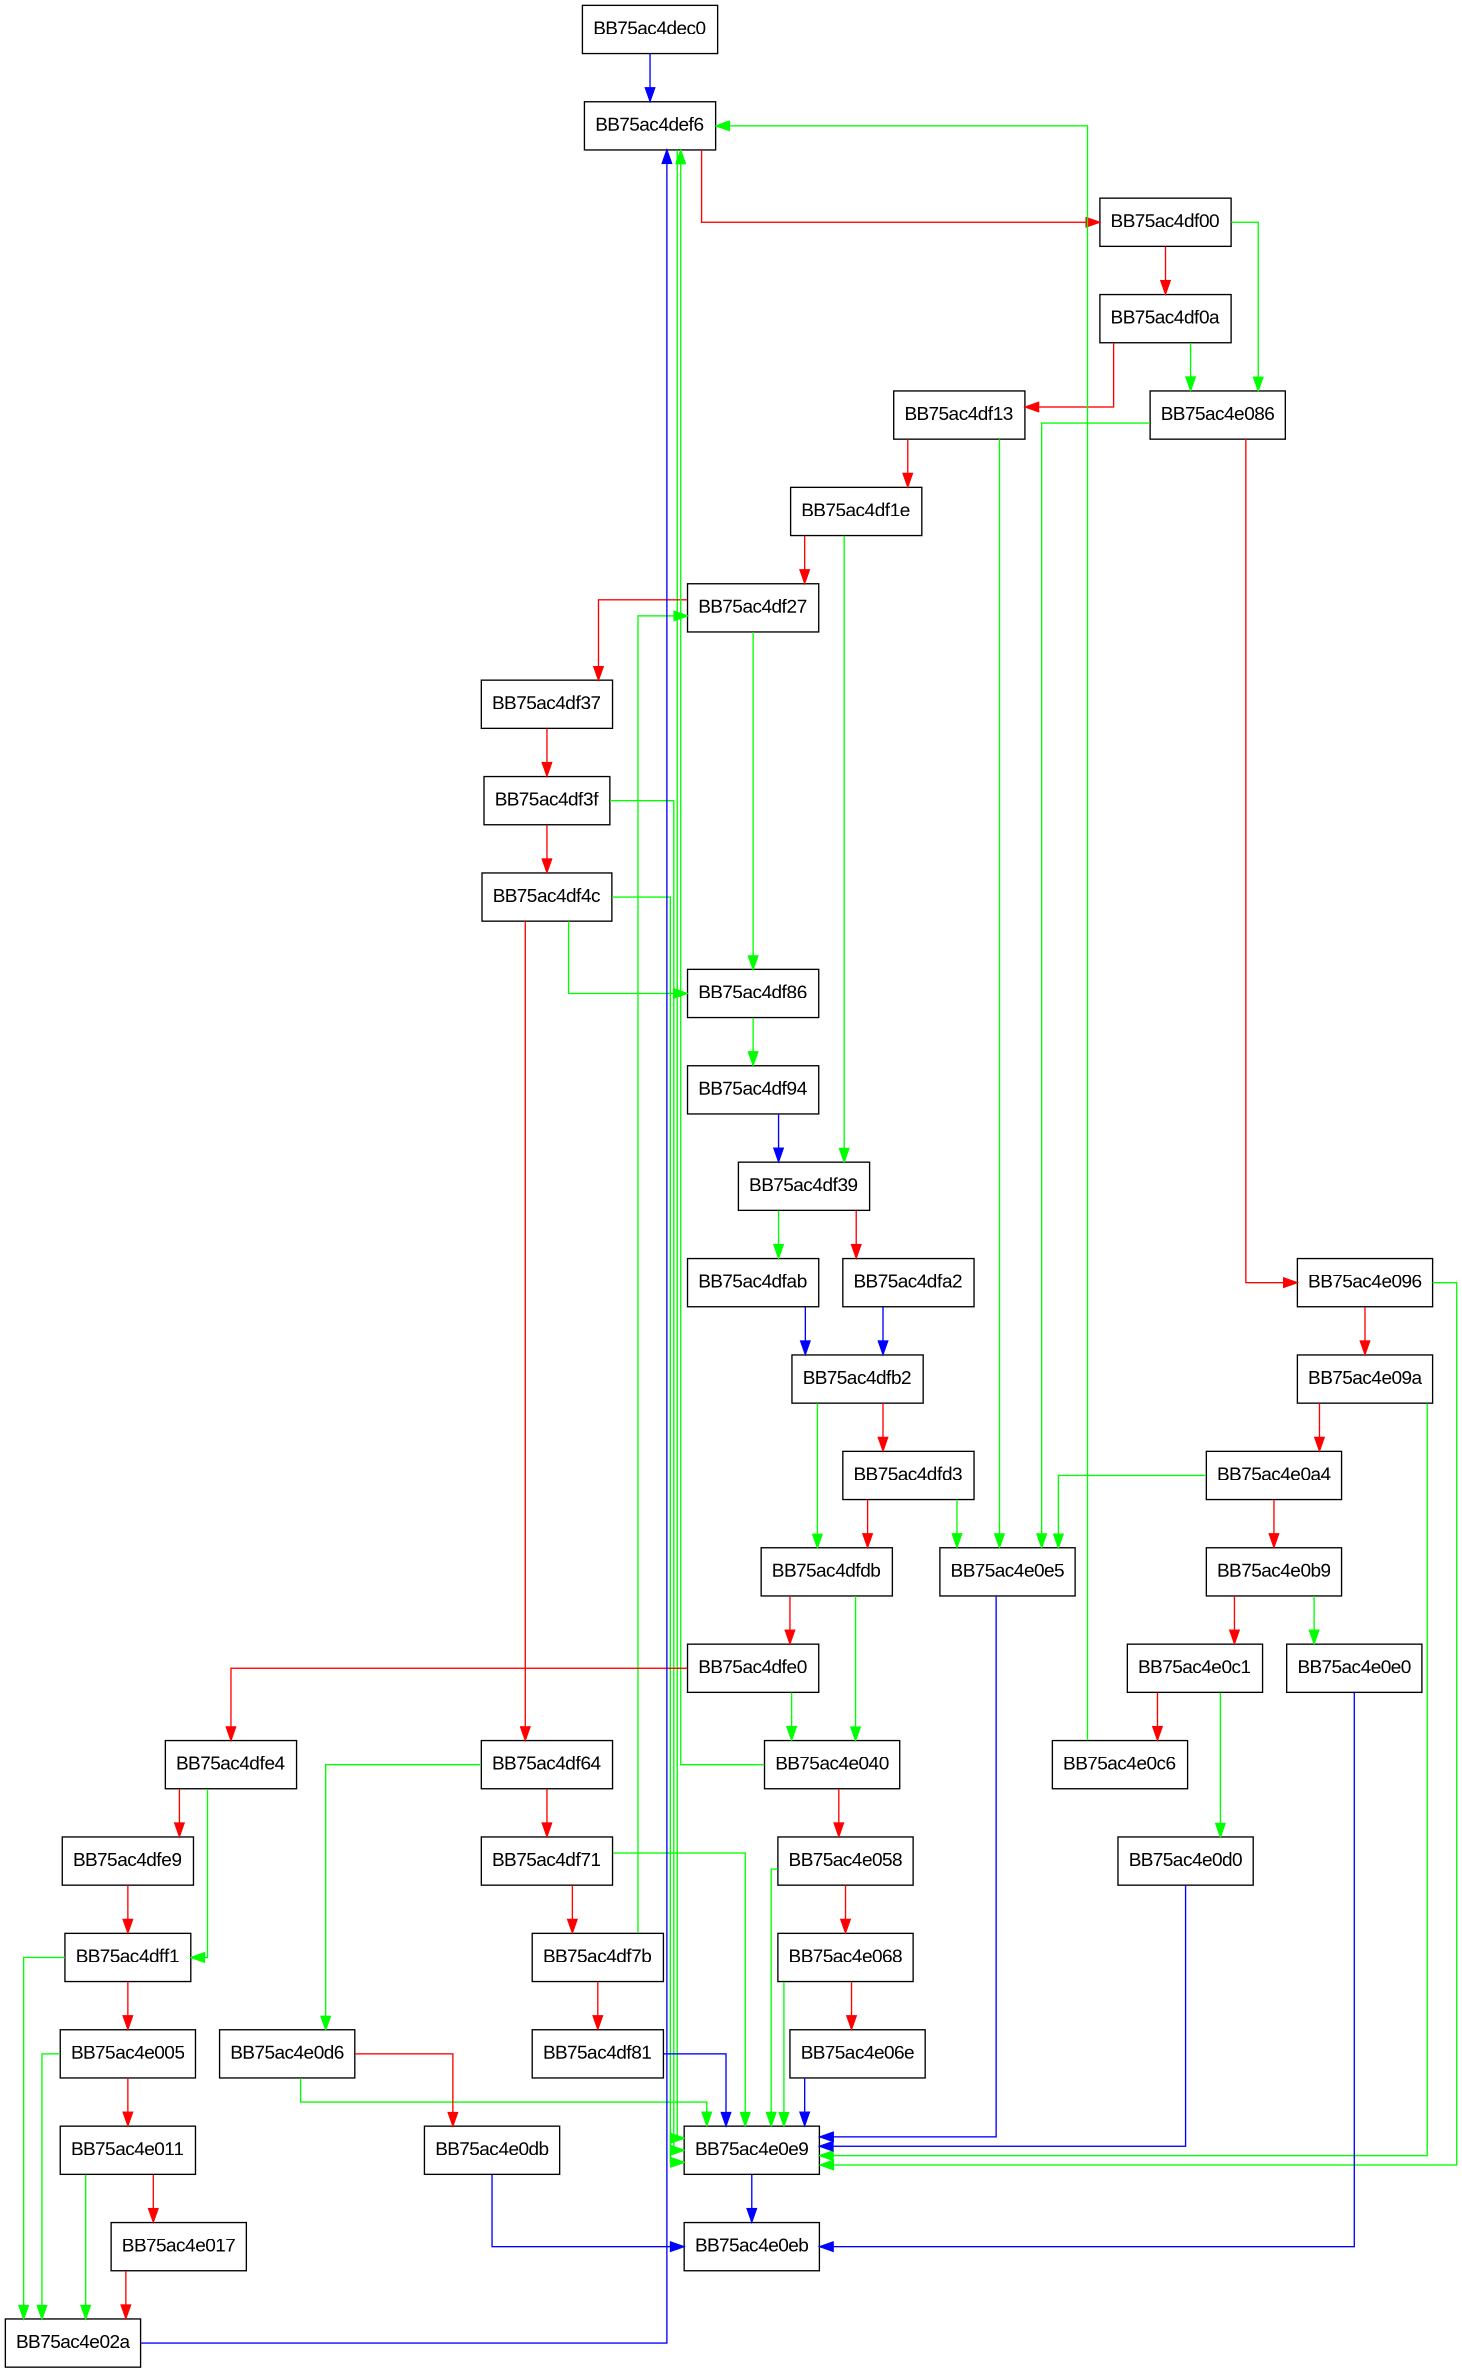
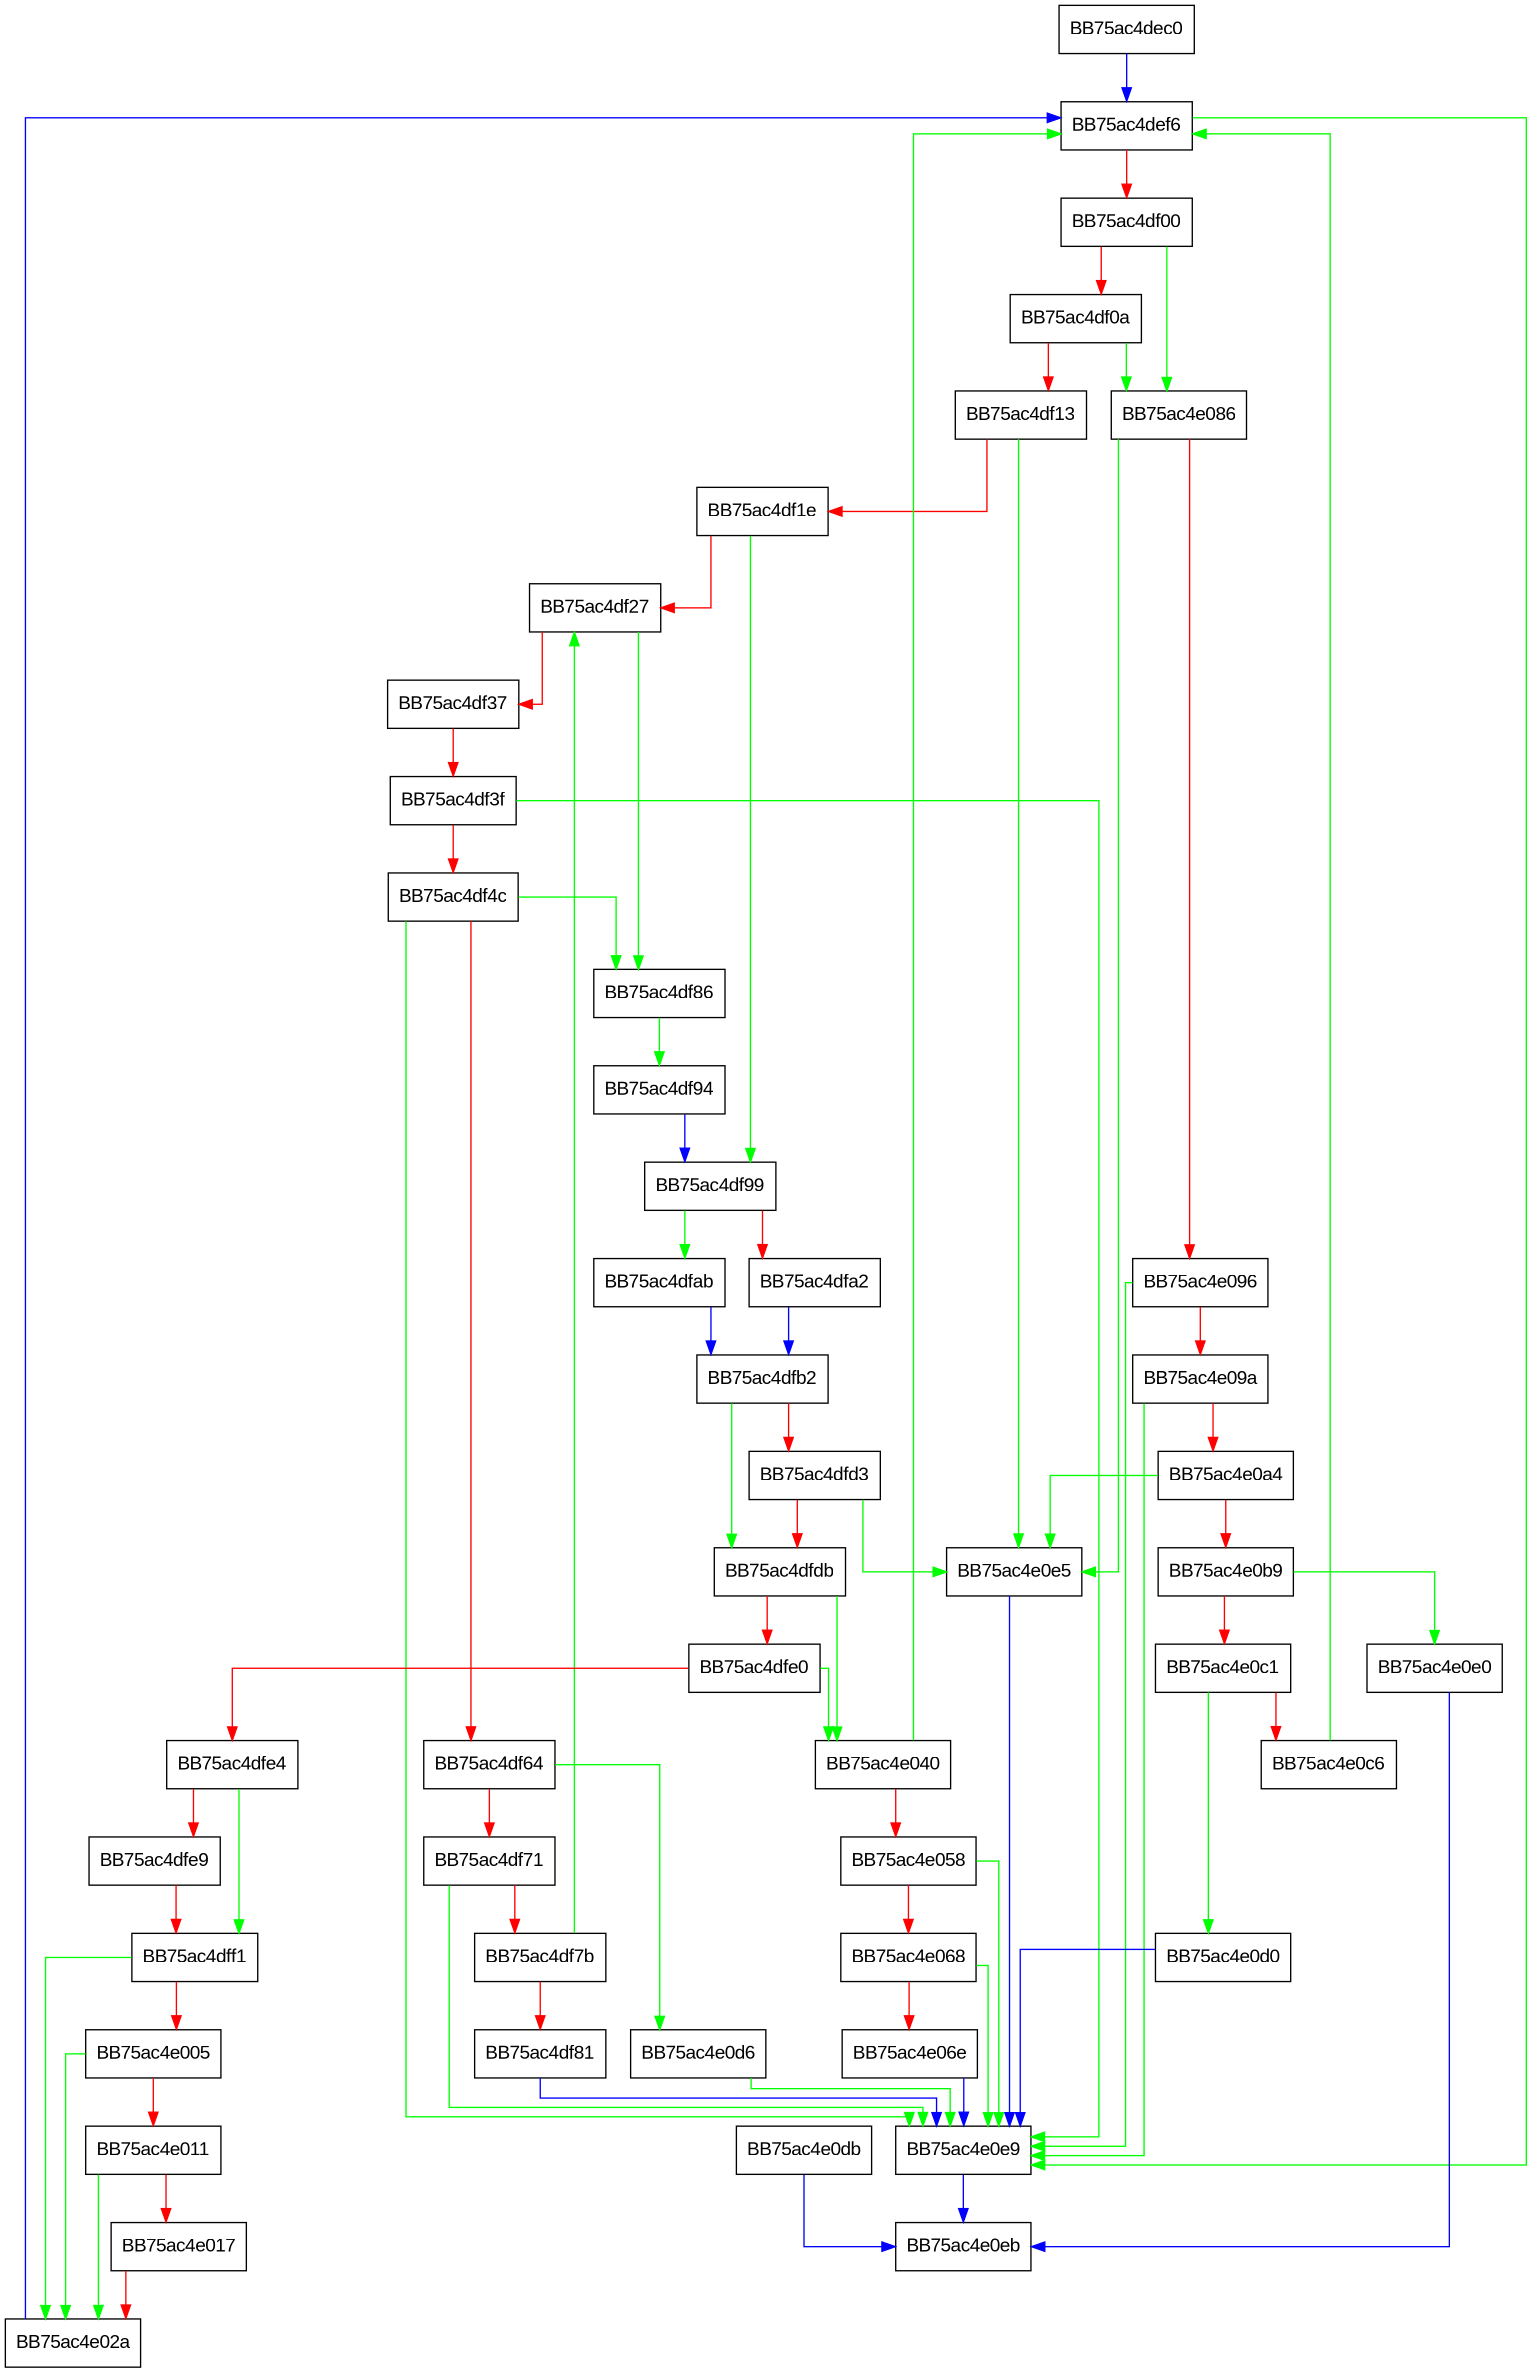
  digraph {
    fontname="Liberation Sans"
    splines=ortho
    node [fontname="Liberation Sans" shape=box]
    edge [color=green fontname="Liberation Sans"]
    BB75ac4dec0
    BB75ac4def6
    BB75ac4e0e9
    BB75ac4df00
    BB75ac4e0eb
    BB75ac4e086
    BB75ac4df0a
    BB75ac4e0e5
    BB75ac4e096
    BB75ac4df13
    BB75ac4e09a
    BB75ac4df1e
-   BB75ac4df99 [label=BB75ac4df39]
+   BB75ac4df99
    BB75ac4df27
    BB75ac4dfab
    BB75ac4dfa2
    BB75ac4df86
    BB75ac4df37
    BB75ac4dfb2
    BB75ac4df94
    BB75ac4df3f
    BB75ac4df4c
    BB75ac4df64
    BB75ac4e0d6
    BB75ac4df71
    BB75ac4e0db
    BB75ac4df7b
    BB75ac4df81
    BB75ac4dfdb
    BB75ac4dfd3
    BB75ac4e040
    BB75ac4dfe0
    BB75ac4e058
    BB75ac4dfe4
    BB75ac4e068
    BB75ac4dff1
    BB75ac4dfe9
    BB75ac4e02a
    BB75ac4e005
    BB75ac4e011
    BB75ac4e017
    BB75ac4e06e
    BB75ac4e0a4
    BB75ac4e0b9
    BB75ac4e0e0
    BB75ac4e0c1
    BB75ac4e0d0
    BB75ac4e0c6
    BB75ac4dec0 -> BB75ac4def6 [color=blue]
    BB75ac4def6 -> BB75ac4e0e9
    BB75ac4def6 -> BB75ac4df00 [color=red]
    BB75ac4e0e9 -> BB75ac4e0eb [color=blue]
    BB75ac4df00 -> BB75ac4e086
    BB75ac4df00 -> BB75ac4df0a [color=red]
    BB75ac4e086 -> BB75ac4e0e5
    BB75ac4e086 -> BB75ac4e096 [color=red]
    BB75ac4df0a -> BB75ac4e086
    BB75ac4df0a -> BB75ac4df13 [color=red]
    BB75ac4e0e5 -> BB75ac4e0e9 [color=blue]
    BB75ac4e096 -> BB75ac4e0e9
    BB75ac4e096 -> BB75ac4e09a [color=red]
    BB75ac4df13 -> BB75ac4e0e5
    BB75ac4df13 -> BB75ac4df1e [color=red]
    BB75ac4e09a -> BB75ac4e0e9
    BB75ac4e09a -> BB75ac4e0a4 [color=red]
    BB75ac4df1e -> BB75ac4df99
    BB75ac4df1e -> BB75ac4df27 [color=red]
    BB75ac4df99 -> BB75ac4dfab
    BB75ac4df99 -> BB75ac4dfa2 [color=red]
    BB75ac4df27 -> BB75ac4df86
    BB75ac4df27 -> BB75ac4df37 [color=red]
    BB75ac4dfab -> BB75ac4dfb2 [color=blue]
    BB75ac4dfa2 -> BB75ac4dfb2 [color=blue]
    BB75ac4df86 -> BB75ac4df94
    BB75ac4df37 -> BB75ac4df3f [color=red]
    BB75ac4dfb2 -> BB75ac4dfdb
    BB75ac4dfb2 -> BB75ac4dfd3 [color=red]
    BB75ac4df94 -> BB75ac4df99 [color=blue]
    BB75ac4df3f -> BB75ac4e0e9
    BB75ac4df3f -> BB75ac4df4c [color=red]
    BB75ac4df4c -> BB75ac4e0e9
    BB75ac4df4c -> BB75ac4df86
    BB75ac4df4c -> BB75ac4df64 [color=red]
    BB75ac4df64 -> BB75ac4e0d6
    BB75ac4df64 -> BB75ac4df71 [color=red]
    BB75ac4e0d6 -> BB75ac4e0e9
-   BB75ac4e0d6 -> BB75ac4e0db [color=red]
    BB75ac4df71 -> BB75ac4e0e9
    BB75ac4df71 -> BB75ac4df7b [color=red]
    BB75ac4e0db -> BB75ac4e0eb [color=blue]
    BB75ac4df7b -> BB75ac4df27
    BB75ac4df7b -> BB75ac4df81 [color=red]
    BB75ac4df81 -> BB75ac4e0e9 [color=blue]
    BB75ac4dfdb -> BB75ac4e040
    BB75ac4dfdb -> BB75ac4dfe0 [color=red]
    BB75ac4dfd3 -> BB75ac4e0e5
    BB75ac4dfd3 -> BB75ac4dfdb [color=red]
    BB75ac4e040 -> BB75ac4def6
    BB75ac4e040 -> BB75ac4e058 [color=red]
    BB75ac4dfe0 -> BB75ac4e040
    BB75ac4dfe0 -> BB75ac4dfe4 [color=red]
    BB75ac4e058 -> BB75ac4e0e9
    BB75ac4e058 -> BB75ac4e068 [color=red]
    BB75ac4dfe4 -> BB75ac4dff1
    BB75ac4dfe4 -> BB75ac4dfe9 [color=red]
    BB75ac4e068 -> BB75ac4e0e9
    BB75ac4e068 -> BB75ac4e06e [color=red]
    BB75ac4dff1 -> BB75ac4e02a
    BB75ac4dff1 -> BB75ac4e005 [color=red]
    BB75ac4dfe9 -> BB75ac4dff1 [color=red]
    BB75ac4e02a -> BB75ac4def6 [color=blue]
    BB75ac4e005 -> BB75ac4e02a
    BB75ac4e005 -> BB75ac4e011 [color=red]
    BB75ac4e011 -> BB75ac4e02a
    BB75ac4e011 -> BB75ac4e017 [color=red]
    BB75ac4e017 -> BB75ac4e02a [color=red]
    BB75ac4e06e -> BB75ac4e0e9 [color=blue]
    BB75ac4e0a4 -> BB75ac4e0e5
    BB75ac4e0a4 -> BB75ac4e0b9 [color=red]
    BB75ac4e0b9 -> BB75ac4e0e0
    BB75ac4e0b9 -> BB75ac4e0c1 [color=red]
    BB75ac4e0e0 -> BB75ac4e0eb [color=blue]
    BB75ac4e0c1 -> BB75ac4e0d0
    BB75ac4e0c1 -> BB75ac4e0c6 [color=red]
    BB75ac4e0d0 -> BB75ac4e0e9 [color=blue]
    BB75ac4e0c6 -> BB75ac4def6
  }
